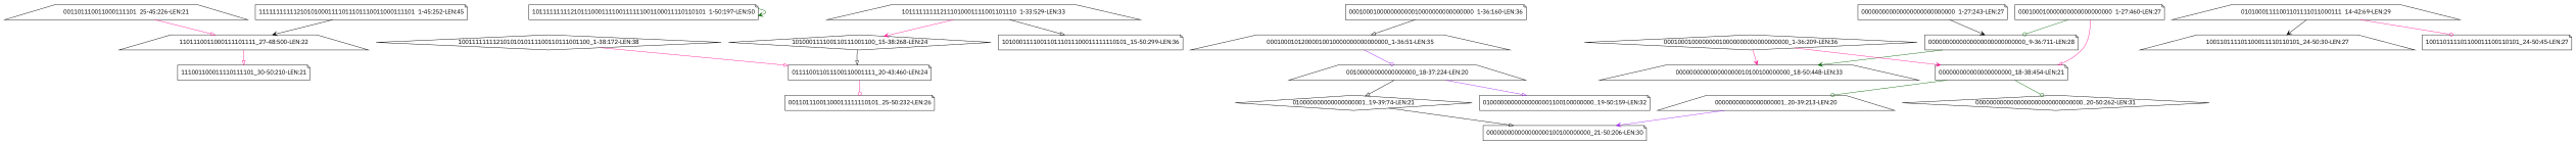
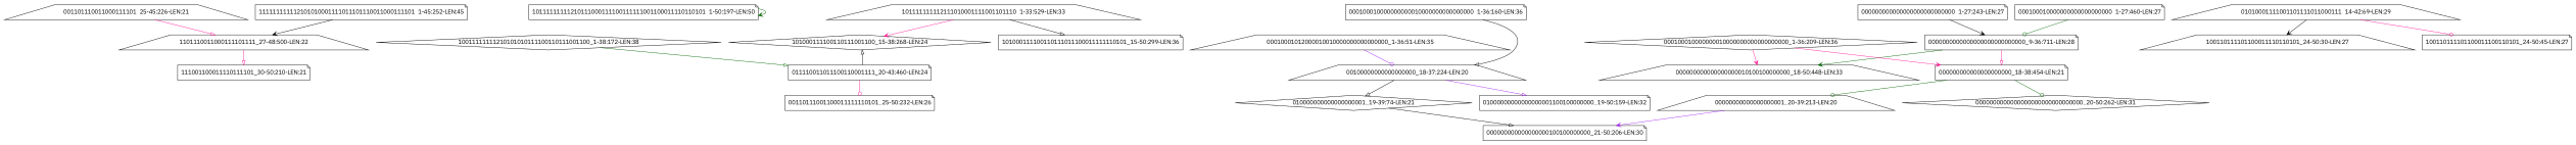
  digraph {
    fontname="IBM Plex Sans"
    node [fontname="IBM Plex Sans" shape=note]
    edge [arrowhead=onormal color=deeppink fontname="IBM Plex Sans"]
    "1101110011000111101111_27-48:500-LEN:22" [shape=trapezium]
    "111001100011110111101_30-50:210-LEN:21"
    "10111111111210111000111100111111001100011110110101_1-50:197-LEN:50"
    "101000111100110111001100_15-38:268-LEN:24" [shape=diamond]
    "011110011011100110001111_20-43:460-LEN:24"
    "00110111001100011111110101_25-50:232-LEN:26"
    "001101110011000111101_25-45:226-LEN:21" [shape=trapezium]
    "00010001012000010010000000000000000_1-36:51-LEN:35" [shape=trapezium]
    "00100000000000000000_18-37:224-LEN:20" [shape=trapezium]
    "010000000000000000001_19-39:74-LEN:21" [shape=diamond]
    "01000000000000000001100100000000_19-50:159-LEN:32"
    "000000000000000000100100000000_21-50:206-LEN:30"
    "000000000000000000000000000_1-27:243-LEN:27"
    "0000000000000000000000000000_9-36:711-LEN:28"
    "000000000000000000010100100000000_18-50:448-LEN:33" [shape=trapezium]
    "000000000000000000000_18-38:454-LEN:21"
    "0000000000000000000000000000000_20-50:262-LEN:31" [shape=diamond]
    "00000000000000000001_20-39:213-LEN:20" [shape=trapezium]
    "111111111112101010001111011101110011000111101_1-45:252-LEN:45"
    "10011111111210101010111100110111001100_1-38:172-LEN:38" [shape=diamond]
    "000100010000000000000000000_1-27:460-LEN:27"
    "000100010000000000010000000000000000_1-36:160-LEN:36"
    "01010001111001101111011000111_14-42:69-LEN:29" [shape=trapezium]
    "100110111101100011110110101_24-50:30-LEN:27" [shape=trapezium]
    "100110111101100011100110101_24-50:45-LEN:27"
    "000100010000000010000000000000000000_1-36:209-LEN:36" [shape=diamond]
    "101111111112111010001111001101110_1-33:529-LEN:33" [shape=trapezium]
    "101000111100110111011100011111110101_15-50:299-LEN:36"
    "1101110011000111101111_27-48:500-LEN:22" -> "111001100011110111101_30-50:210-LEN:21"
    "10111111111210111000111100111111001100011110110101_1-50:197-LEN:50" -> "10111111111210111000111100111111001100011110110101_1-50:197-LEN:50" [arrowhead=vee color=darkgreen]
-   "101000111100110111001100_15-38:268-LEN:24" -> "011110011011100110001111_20-43:460-LEN:24" [color=black]
+   "011110011011100110001111_20-43:460-LEN:24" -> "101000111100110111001100_15-38:268-LEN:24" [color=black]
    "011110011011100110001111_20-43:460-LEN:24" -> "00110111001100011111110101_25-50:232-LEN:26" [arrowhead=odot]
    "001101110011000111101_25-45:226-LEN:21" -> "1101110011000111101111_27-48:500-LEN:22"
    "00010001012000010010000000000000000_1-36:51-LEN:35" -> "00100000000000000000_18-37:224-LEN:20" [arrowhead=odot color=purple]
    "00100000000000000000_18-37:224-LEN:20" -> "010000000000000000001_19-39:74-LEN:21" [color=black]
    "00100000000000000000_18-37:224-LEN:20" -> "01000000000000000001100100000000_19-50:159-LEN:32" [color=purple]
    "010000000000000000001_19-39:74-LEN:21" -> "000000000000000000100100000000_21-50:206-LEN:30" [color=black]
    "000000000000000000000000000_1-27:243-LEN:27" -> "0000000000000000000000000000_9-36:711-LEN:28" [arrowhead=vee color=black]
    "0000000000000000000000000000_9-36:711-LEN:28" -> "000000000000000000010100100000000_18-50:448-LEN:33" [arrowhead=vee color=darkgreen]
-   "000100010000000000000000000_1-27:460-LEN:27" -> "000000000000000000000_18-38:454-LEN:21"
+   "0000000000000000000000000000_9-36:711-LEN:28" -> "000000000000000000000_18-38:454-LEN:21"
    "000000000000000000000_18-38:454-LEN:21" -> "0000000000000000000000000000000_20-50:262-LEN:31" [arrowhead=odot color=darkgreen]
    "000000000000000000000_18-38:454-LEN:21" -> "00000000000000000001_20-39:213-LEN:20" [arrowhead=odot color=darkgreen]
    "00000000000000000001_20-39:213-LEN:20" -> "000000000000000000100100000000_21-50:206-LEN:30" [arrowhead=vee color=purple]
    "111111111112101010001111011101110011000111101_1-45:252-LEN:45" -> "1101110011000111101111_27-48:500-LEN:22" [arrowhead=vee color=black]
-   "10011111111210101010111100110111001100_1-38:172-LEN:38" -> "011110011011100110001111_20-43:460-LEN:24"
+   "10011111111210101010111100110111001100_1-38:172-LEN:38" -> "011110011011100110001111_20-43:460-LEN:24" [color=darkgreen]
    "000100010000000000000000000_1-27:460-LEN:27" -> "0000000000000000000000000000_9-36:711-LEN:28" [arrowhead=odot color=darkgreen]
-   "000100010000000000010000000000000000_1-36:160-LEN:36" -> "00010001012000010010000000000000000_1-36:51-LEN:35" [color=black]
+   "000100010000000000010000000000000000_1-36:160-LEN:36" -> "00100000000000000000_18-37:224-LEN:20" [color=black]
    "01010001111001101111011000111_14-42:69-LEN:29" -> "100110111101100011110110101_24-50:30-LEN:27" [arrowhead=vee color=black]
    "01010001111001101111011000111_14-42:69-LEN:29" -> "100110111101100011100110101_24-50:45-LEN:27" [arrowhead=odot]
    "000100010000000010000000000000000000_1-36:209-LEN:36" -> "000000000000000000010100100000000_18-50:448-LEN:33" [arrowhead=vee]
    "000100010000000010000000000000000000_1-36:209-LEN:36" -> "000000000000000000000_18-38:454-LEN:21" [arrowhead=vee]
    "101111111112111010001111001101110_1-33:529-LEN:33" -> "101000111100110111001100_15-38:268-LEN:24" [arrowhead=vee]
    "101111111112111010001111001101110_1-33:529-LEN:33" -> "101000111100110111011100011111110101_15-50:299-LEN:36" [color=black]
  }
